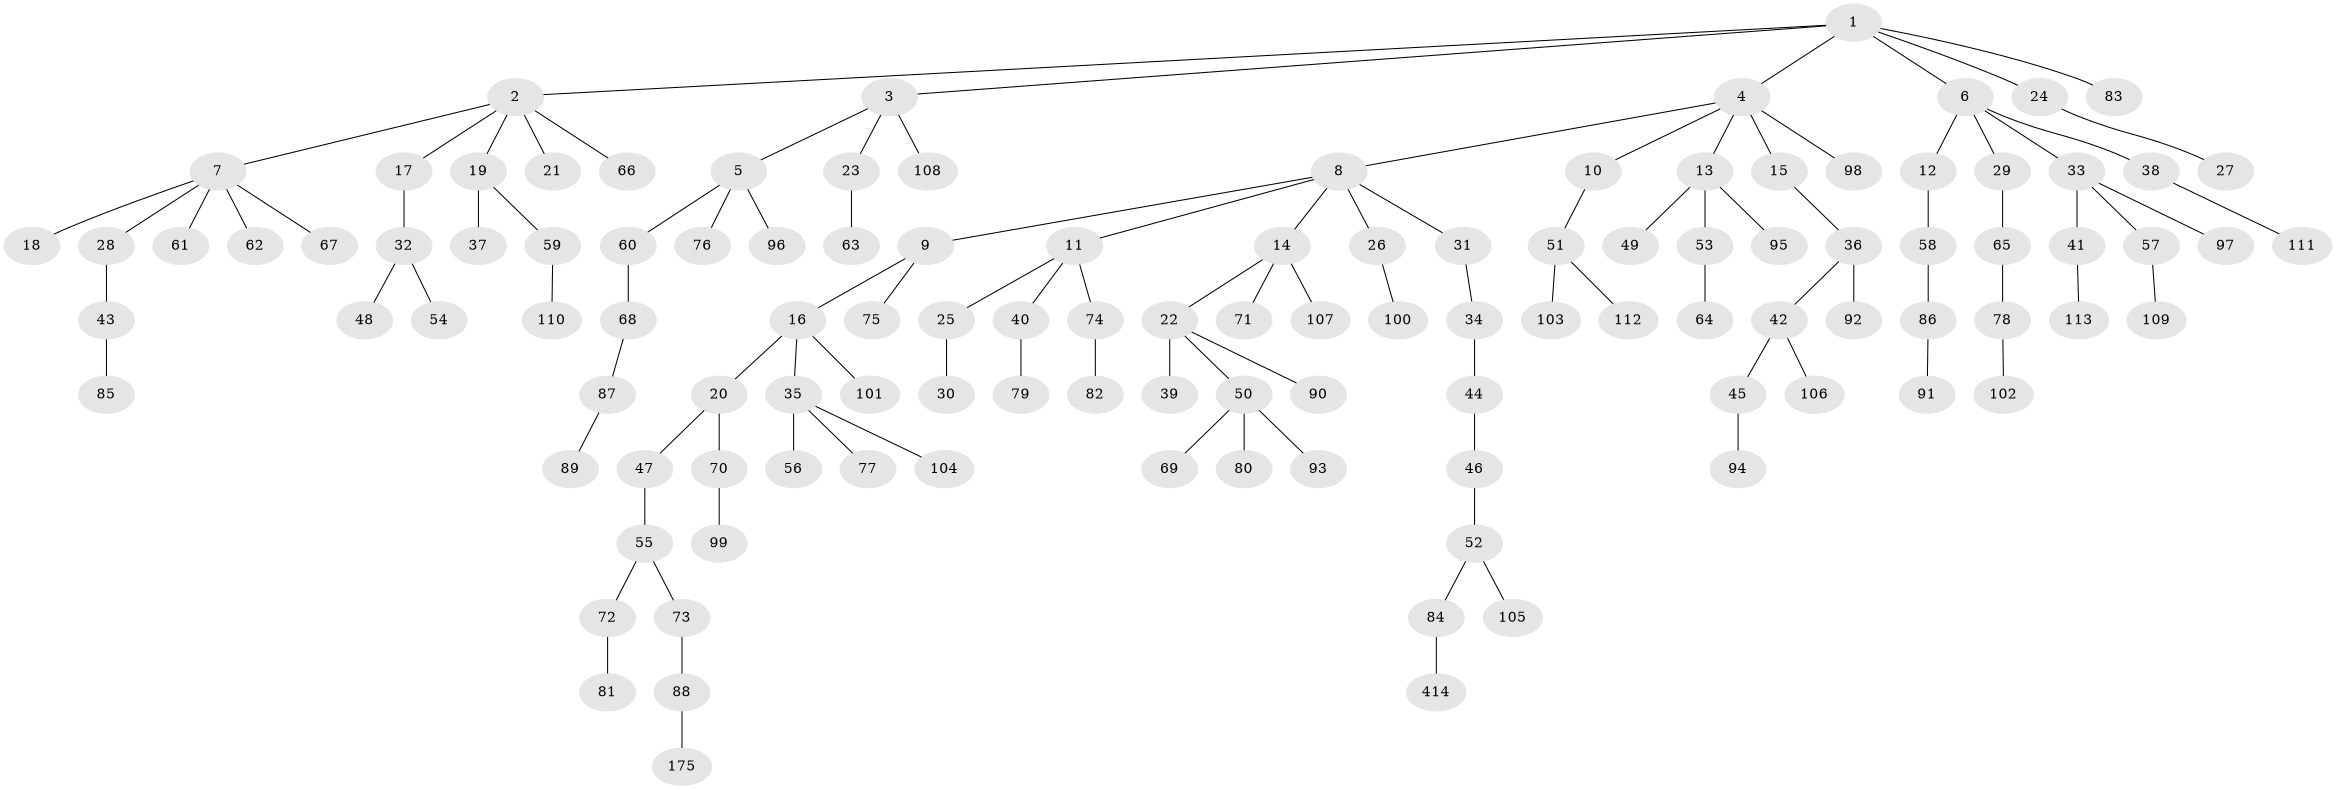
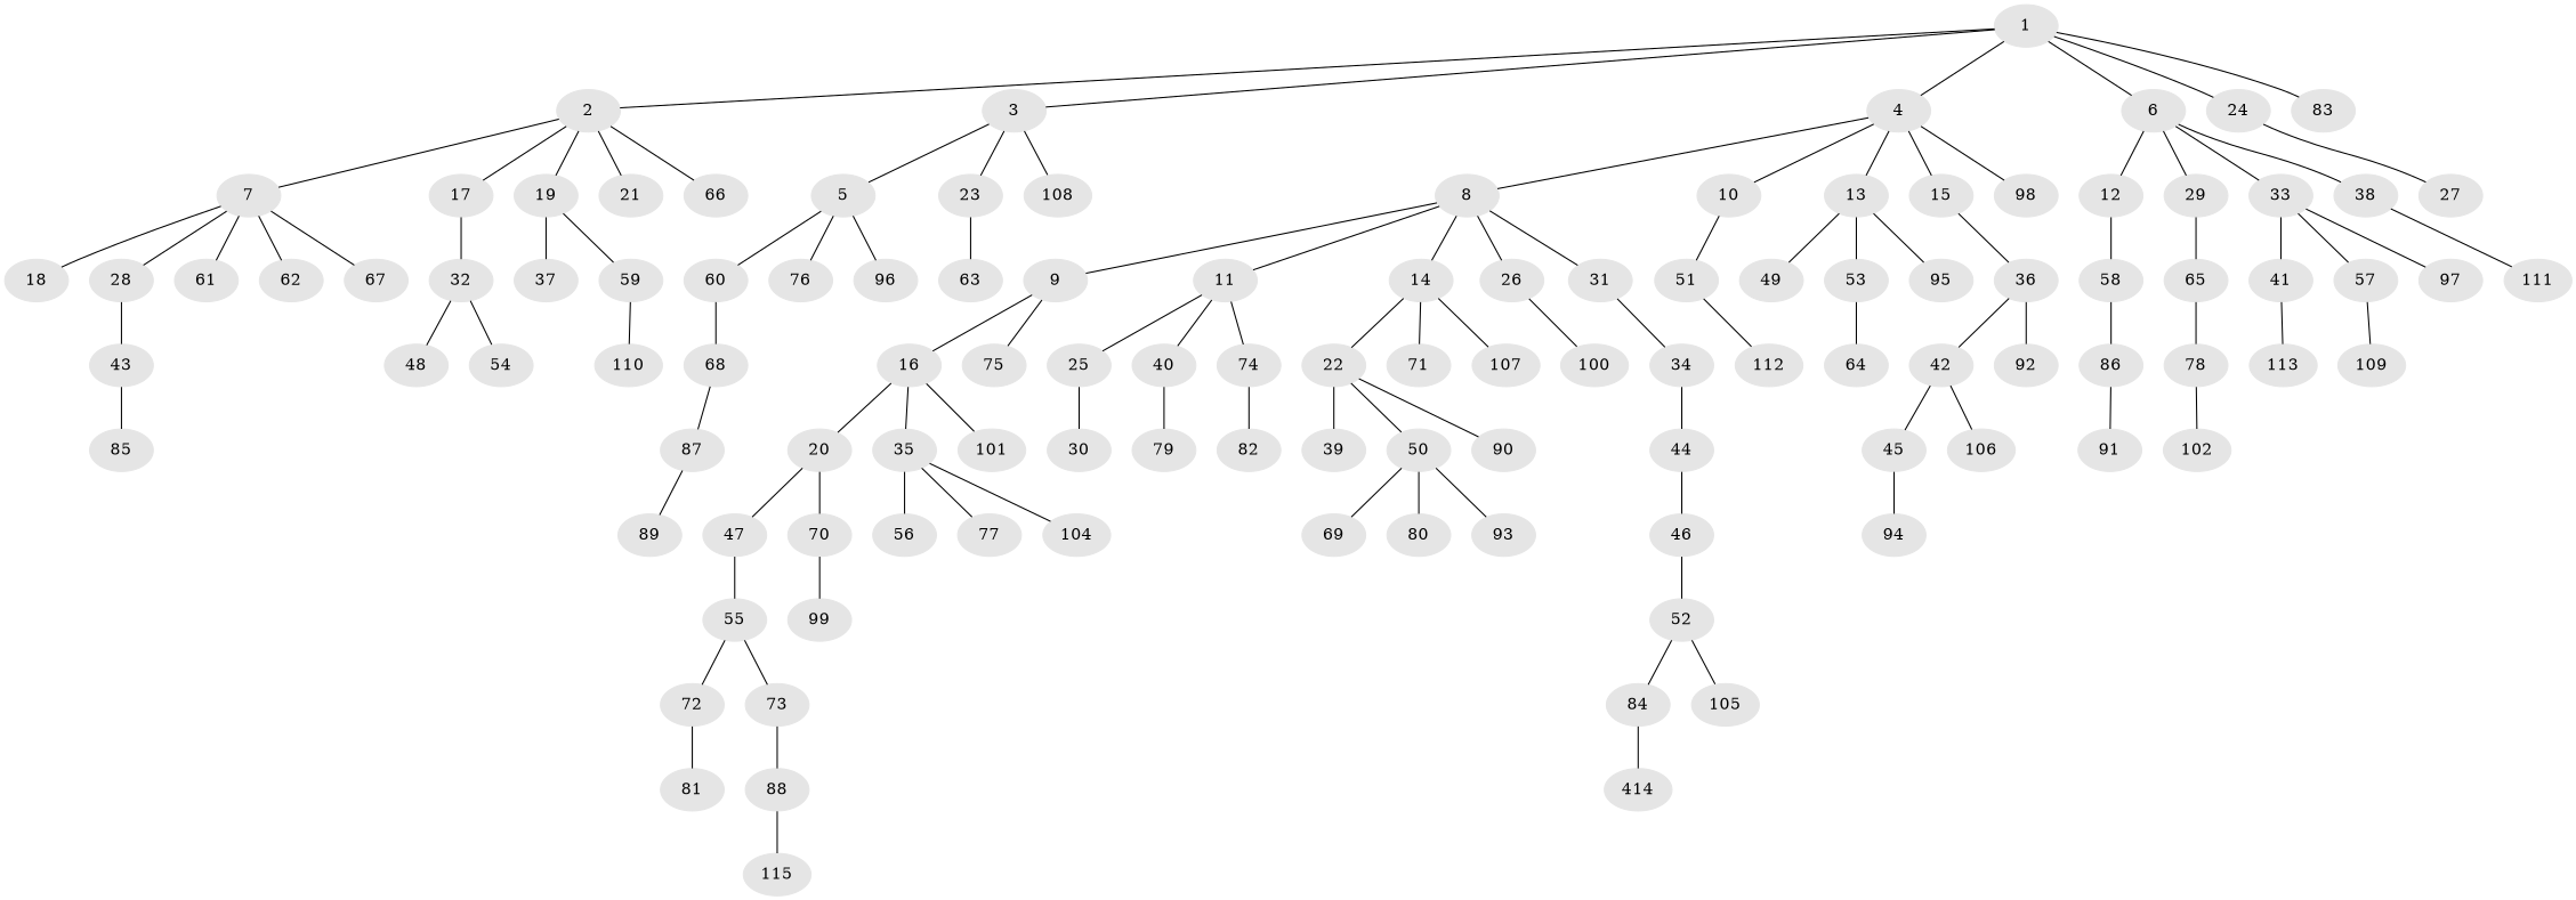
  graph {
    node [color=gray90 style=filled]
    1
    2
    3
    4
    6
    24
    83
    7
    17
    19
    21
    66
    5
    23
    108
    8
    10
    13
    15
    98
    12
    29
    33
    38
    27
    18
    28
    61
    62
    67
    32
    37
    59
    60
    76
    96
    63
    9
    11
    14
    26
    31
    51
    49
    53
    95
    36
    68
    58
    65
    41
    57
    97
    111
    43
    16
    75
    25
    40
    74
    22
    71
    107
    100
    34
    20
    35
    101
-   103
    112
    30
    79
    82
    86
    64
    39
    50
    90
    42
    92
    47
    70
    56
    77
    104
    48
    54
    110
    55
    99
    69
    80
    93
    85
    78
    44
    113
    109
    46
    45
    106
    94
    52
    84
    105
    72
    73
    n108 [label=414]
    81
    88
    91
    87
    102
    89
-   115 [label=175]
+   115
    1 -- 2
    1 -- 3
    1 -- 4
    1 -- 6
    1 -- 24
    1 -- 83
    2 -- 7
    2 -- 17
    2 -- 19
    2 -- 21
    2 -- 66
    3 -- 5
    3 -- 23
    3 -- 108
    4 -- 8
    4 -- 10
    4 -- 13
    4 -- 15
    4 -- 98
    6 -- 12
    6 -- 29
    6 -- 33
    6 -- 38
    24 -- 27
    7 -- 18
    7 -- 28
    7 -- 61
    7 -- 62
    7 -- 67
    17 -- 32
    19 -- 37
    19 -- 59
    5 -- 60
    5 -- 76
    5 -- 96
    23 -- 63
    8 -- 9
    8 -- 11
    8 -- 14
    8 -- 26
    8 -- 31
    10 -- 51
    13 -- 49
    13 -- 53
    13 -- 95
    15 -- 36
    12 -- 58
    29 -- 65
    33 -- 41
    33 -- 57
    33 -- 97
    38 -- 111
    28 -- 43
    32 -- 48
    32 -- 54
    59 -- 110
    60 -- 68
    9 -- 16
    9 -- 75
    11 -- 25
    11 -- 40
    11 -- 74
    14 -- 22
    14 -- 71
    14 -- 107
    26 -- 100
    31 -- 34
-   51 -- 103
    51 -- 112
    53 -- 64
    36 -- 42
    36 -- 92
    68 -- 87
    58 -- 86
    65 -- 78
    41 -- 113
    57 -- 109
    43 -- 85
    16 -- 20
    16 -- 35
    16 -- 101
    25 -- 30
    40 -- 79
    74 -- 82
    22 -- 39
    22 -- 50
    22 -- 90
    34 -- 44
    20 -- 47
    20 -- 70
    35 -- 56
    35 -- 77
    35 -- 104
    86 -- 91
    50 -- 69
    50 -- 80
    50 -- 93
    42 -- 45
    42 -- 106
    47 -- 55
    70 -- 99
    55 -- 72
    55 -- 73
    78 -- 102
    44 -- 46
    46 -- 52
    45 -- 94
    52 -- 84
    52 -- 105
    84 -- n108
    72 -- 81
    73 -- 88
    88 -- 115
    87 -- 89
  }
